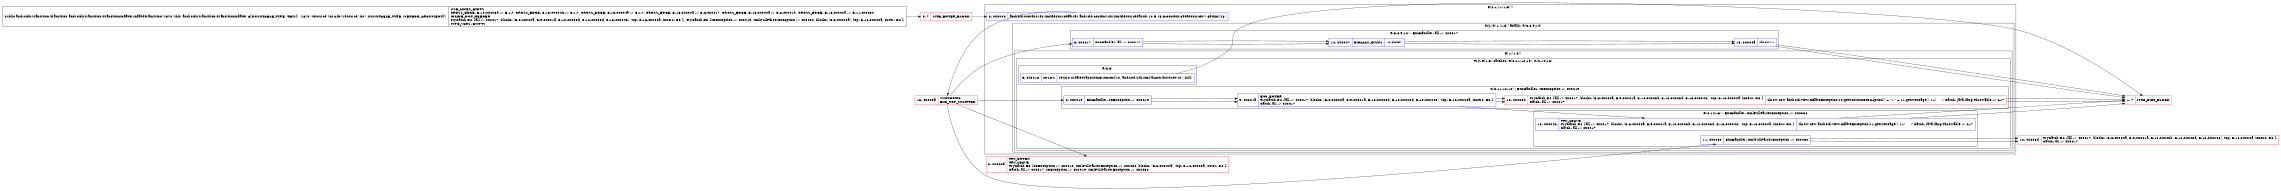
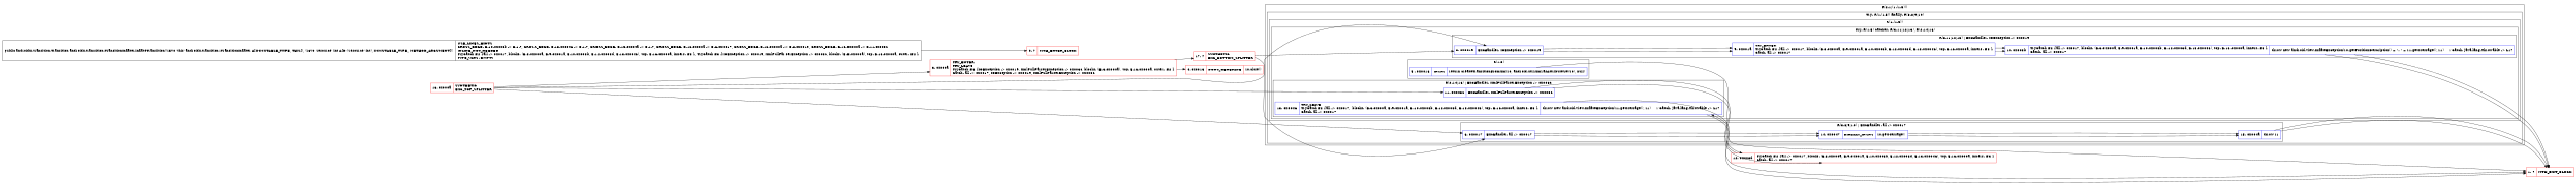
  digraph {
    rankdir=LR
    node [color=blue shape=record]
    n1 [label="{5\:\ 0x0016|INSNS\l|return createTransitionFromXml(r0, android.util.Xml.asAttributeSet(r0), null)\l}"]
    n2 [label="{8\:\ 0x0019|ExcHandler: IOException \-\> 0x0019\l}"]
-   n3 [label="{9\:\ 0x001a|EXC_ENTER\lTryCatch #2 \{all \-\> 0x0017, blocks: (B:3:0x000a, B:9:0x001a, B:10:0x003b, B:12:0x003d, B:13:0x0046), top: B:16:0x000a, inners: #3 \}\lCatch: all \-\> 0x0017\l}"]
-   n4 [color=red label="{10\:\ 0x003b|TryCatch #2 \{all \-\> 0x0017, blocks: (B:3:0x000a, B:9:0x001a, B:10:0x003b, B:12:0x003d, B:13:0x0046), top: B:16:0x000a, inners: #3 \}\lCatch: all \-\> 0x0017\l|throw new android.view.InflateException(r0.getPositionDescription() + \": \" + r1.getMessage(), r1)     \/\/ Catch: java.lang.Throwable \-\> L17\l}"]
+   n3 [label="{9\:\ 0x001a|TRY_ENTER\lTryCatch #2 \{all \-\> 0x0017, blocks: (B:3:0x000a, B:9:0x001a, B:10:0x003b, B:12:0x003d, B:13:0x0046), top: B:16:0x000a, inners: #3 \}\lCatch: all \-\> 0x0017\l}"]
+   n4 [label="{10\:\ 0x003b|TryCatch #2 \{all \-\> 0x0017, blocks: (B:3:0x000a, B:9:0x001a, B:10:0x003b, B:12:0x003d, B:13:0x0046), top: B:16:0x000a, inners: #3 \}\lCatch: all \-\> 0x0017\l|throw new android.view.InflateException(r0.getPositionDescription() + \": \" + r1.getMessage(), r1)     \/\/ Catch: java.lang.Throwable \-\> L17\l}"]
    n5 [label="{11\:\ 0x003c|ExcHandler: XmlPullParserException \-\> 0x003c\l}"]
    n6 [label="{13\:\ 0x0046|TRY_LEAVE\lTryCatch #2 \{all \-\> 0x0017, blocks: (B:3:0x000a, B:9:0x001a, B:10:0x003b, B:12:0x003d, B:13:0x0046), top: B:16:0x000a, inners: #3 \}\lCatch: all \-\> 0x0017\l|throw new android.view.InflateException(r1.getMessage(), r1)     \/\/ Catch: java.lang.Throwable \-\> L17\l}"]
    n7 [label="{6\:\ 0x0017|ExcHandler: all \-\> 0x0017\l}"]
-   n8 [label="{14\:\ 0x0047|FINALLY_INSNS\l|r0.close()\l}"]
+   n8 [label="{14\:\ 0x0047|FINALLY_INSNS\l|r0.getMessage()\l}"]
    n9 [label="{15\:\ 0x004a|throw r1\l}"]
-   n10 [label="{2\:\ 0x0000|android.content.res.XmlResourceParser android.content.res.XmlResourceParser r0 = r5.mContext.getResources().getXml(r6)\l}"]
    n11 [color=red label="{1\:\ ?|MTH_EXIT_BLOCK\l}"]
    n12 [color=red label="{12\:\ 0x003d|TryCatch #2 \{all \-\> 0x0017, blocks: (B:3:0x000a, B:9:0x001a, B:10:0x003b, B:12:0x003d, B:13:0x0046), top: B:16:0x000a, inners: #3 \}\lCatch: all \-\> 0x0017\l}"]
    n13 [color=red label="{16\:\ 0x000a|SYNTHETIC\lEXC_TOP_SPLITTER\l}"]
    n14 [color=red label="{3\:\ 0x000a|TRY_ENTER\lTRY_LEAVE\lTryCatch #3 \{IOException \-\> 0x0019, XmlPullParserException \-\> 0x003c, blocks: (B:3:0x000a), top: B:16:0x000a, outer: #2 \}\lCatch: all \-\> 0x0017, IOException \-\> 0x0019, XmlPullParserException \-\> 0x003c\l}"]
    n15 [color=red label="{0\:\ ?|MTH_ENTER_BLOCK\l}"]
+   n16 [color=red label="{4\:\ 0x0013|DONT_GENERATE\l|r0.close()\l}"]
+   n17 [color=red label="{17\:\ ?|SYNTHETIC\lEXC_BOTTOM_SPLITTER\l}"]
    n18 [label="{public androidx.transition.Transition androidx.transition.TransitionInflater.inflateTransition((r5v0 'this' androidx.transition.TransitionInflater A[IMMUTABLE_TYPE, THIS]), (r6v0 'resource' int A[D('resource' int), IMMUTABLE_TYPE, METHOD_ARGUMENT]))  | USE_LINES_HINTS\lCROSS_EDGE: B:10:0x003b \-\> B:1:?, CROSS_EDGE: B:13:0x0046 \-\> B:1:?, CROSS_EDGE: B:15:0x004a \-\> B:1:?, CROSS_EDGE: B:16:0x000a \-\> B:6:0x0017, CROSS_EDGE: B:16:0x000a \-\> B:8:0x0019, CROSS_EDGE: B:16:0x000a \-\> B:11:0x003c\lINLINE_NOT_NEEDED\lTryCatch #2 \{all \-\> 0x0017, blocks: (B:3:0x000a, B:9:0x001a, B:10:0x003b, B:12:0x003d, B:13:0x0046), top: B:16:0x000a, inners: #3 \}, TryCatch #3 \{IOException \-\> 0x0019, XmlPullParserException \-\> 0x003c, blocks: (B:3:0x000a), top: B:16:0x000a, outer: #2 \}\lTYPE_VARS: EMPTY\l}" color=""]
    subgraph cluster_1 {
      label="R(2:1|(1:(1:5)))"
-     n10
      subgraph cluster_2 {
        label="Try: R(1:(1:5)) finally: R(3:8|9|10)"
        subgraph cluster_3 {
          label="R(1:(1:5))"
          subgraph cluster_4 {
            label="Try: R(1:5) catches: R(3:11|12|13), R(2:14|16)"
            subgraph cluster_5 {
-             label="R(8:5)"
+             label="R(1:5)"
              n1
            }
            subgraph cluster_6 {
              label="R(3:11|12|13) | ExcHandler: IOException \-\> 0x0019\l"
              n2
              n3
              n4
            }
            subgraph cluster_7 {
              label="R(2:14|16) | ExcHandler: XmlPullParserException \-\> 0x003c\l"
              n5
              n6
            }
          }
        }
        subgraph cluster_8 {
          label="R(3:8|9|10) | ExcHandler: all \-\> 0x0017\l"
          n7
          n8
          n9
        }
      }
    }
    subgraph cluster_9 {
      label="R(3:8|9|10) | ExcHandler: all \-\> 0x0017\l"
    }
    subgraph cluster_10 {
      label="R(3:11|12|13) | ExcHandler: IOException \-\> 0x0019\l"
    }
    subgraph cluster_11 {
      label="R(2:14|16) | ExcHandler: XmlPullParserException \-\> 0x003c\l"
    }
    n1 -> n11
    n2 -> n3
    n2 -> n3
    n3 -> n4
    n3 -> n4
    n4 -> n11
    n4 -> n11
    n5 -> n12
    n5 -> n12
    n6 -> n11
    n6 -> n11
    n7 -> n8
    n7 -> n8
    n8 -> n9
    n8 -> n9
    n9 -> n11
    n9 -> n11
-   n10 -> n13
-   n3 -> n6
+   n12 -> n6
    n13 -> n2
    n13 -> n5
    n13 -> n7
    n13 -> n14
-   n15 -> n10
+   n14 -> n16
+   n14 -> n17
+   n17 -> n2
+   n17 -> n7
    n18 -> n15
  }
